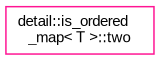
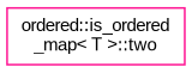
  digraph {
    rankdir=LR
    fontname="Liberation Sans"
-   n1 [color=deeppink fillcolor=white fontname="Liberation Sans" fontsize=10 height=0.2 label="detail::is_ordered\l_map\< T \>::two" shape=record style=filled width=0.4]
+   n1 [color=deeppink fillcolor=white fontname="Liberation Sans" fontsize=10 height=0.2 label="ordered::is_ordered\l_map\< T \>::two" shape=record style=filled width=0.4]
  }
